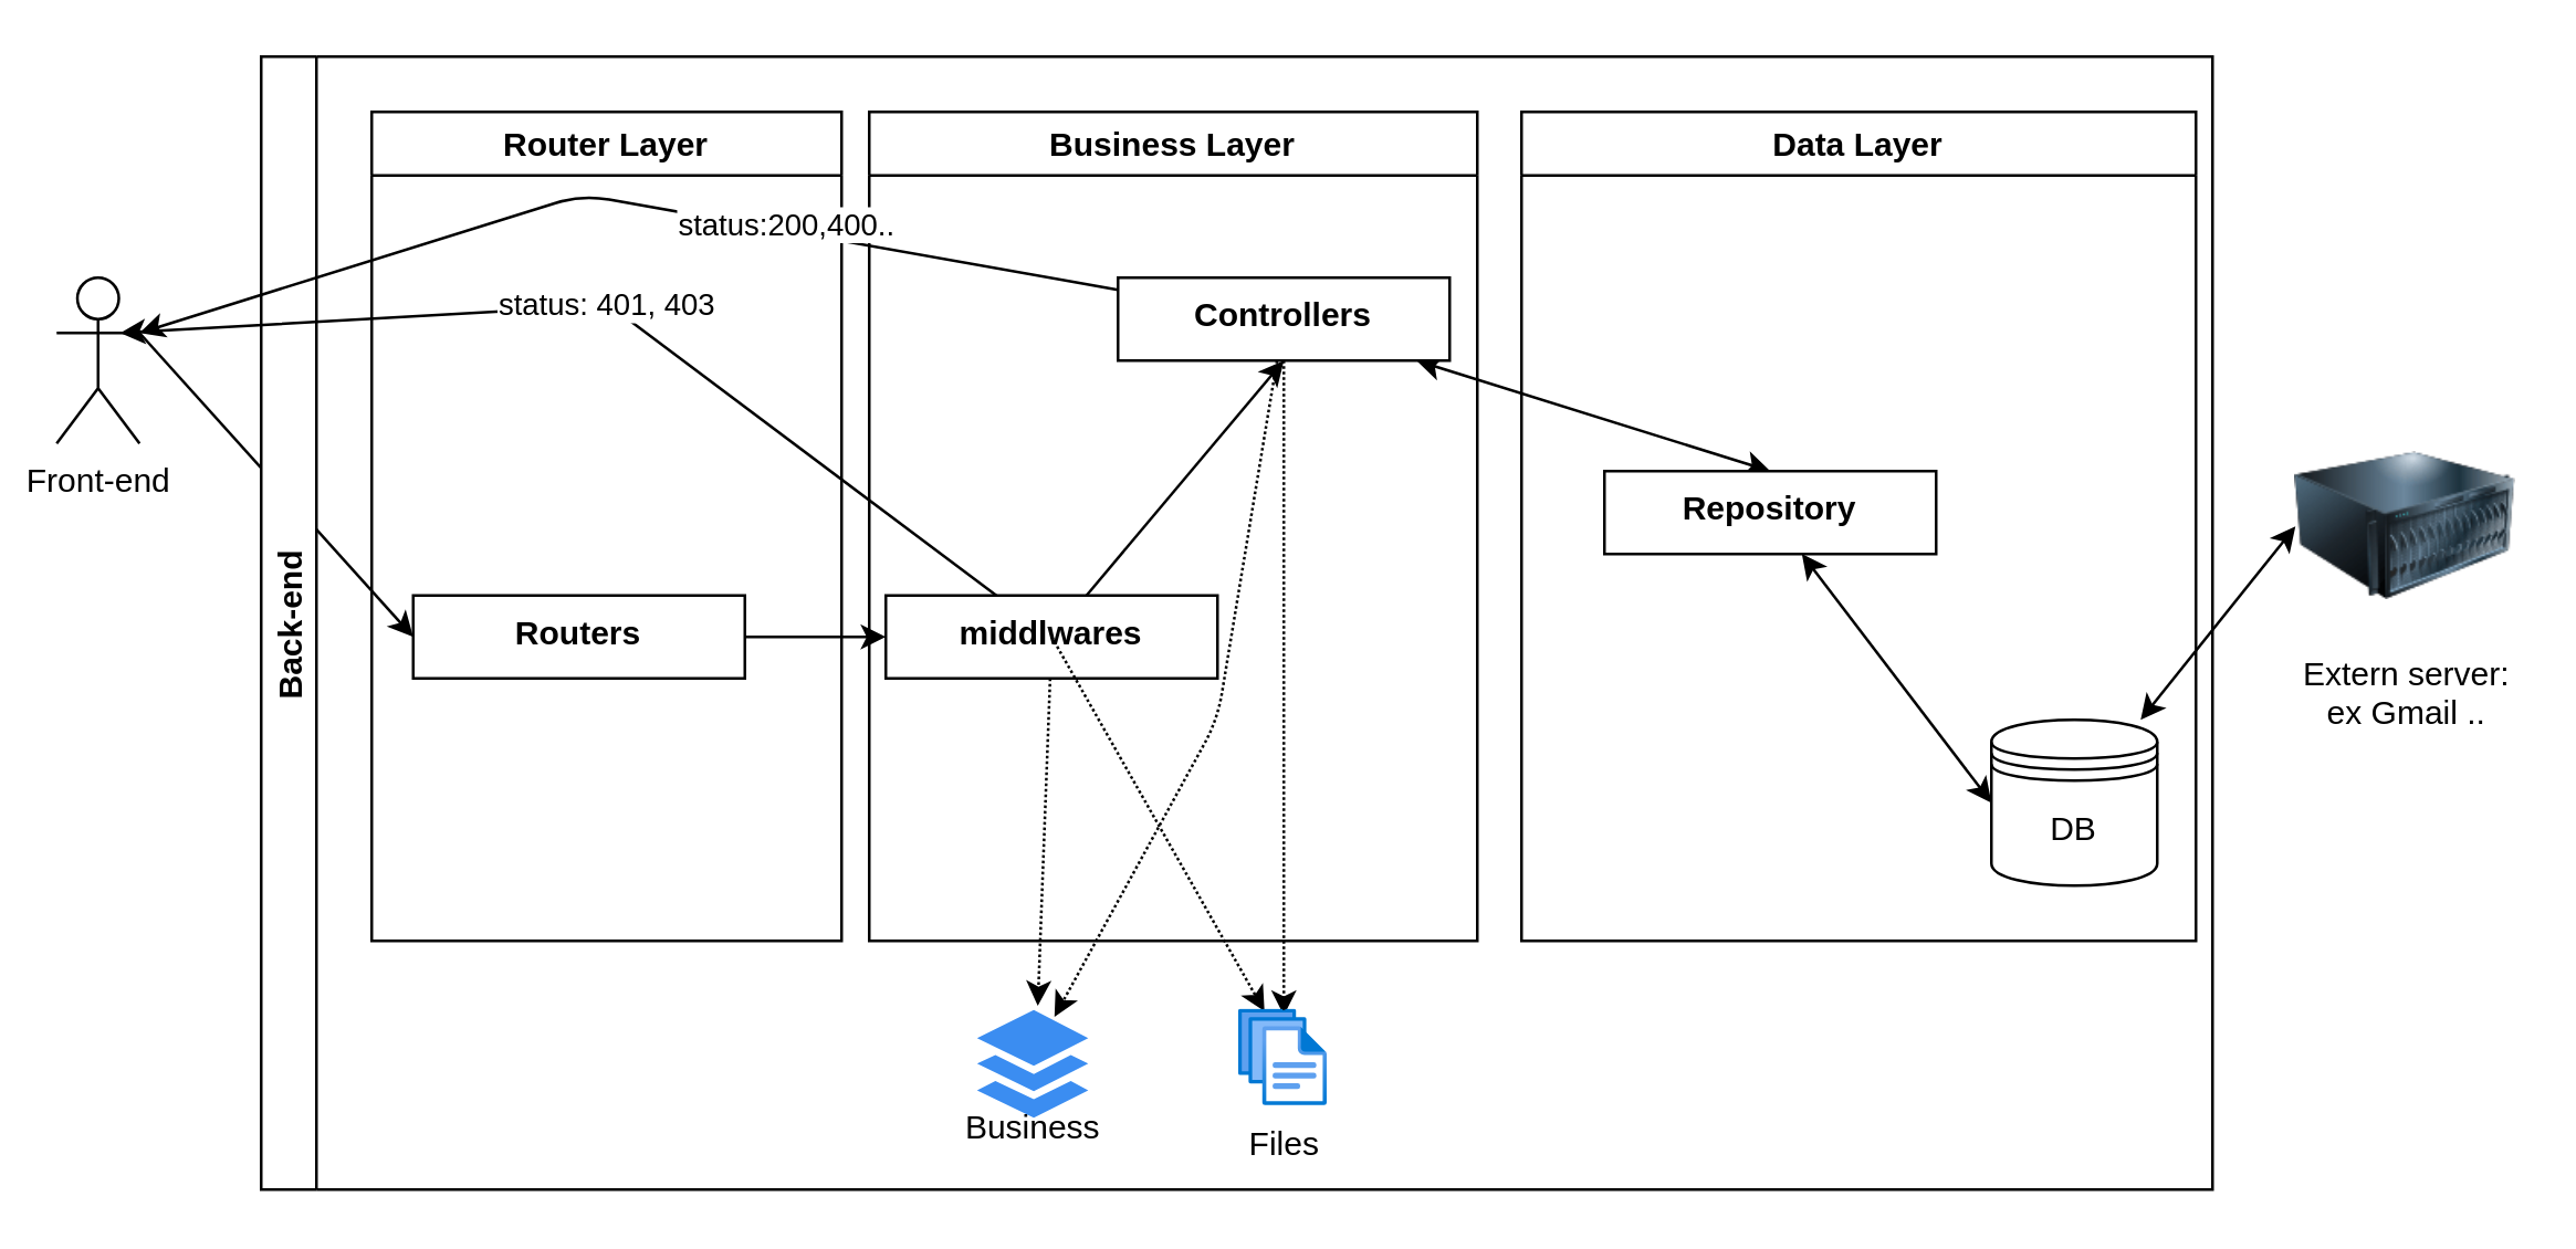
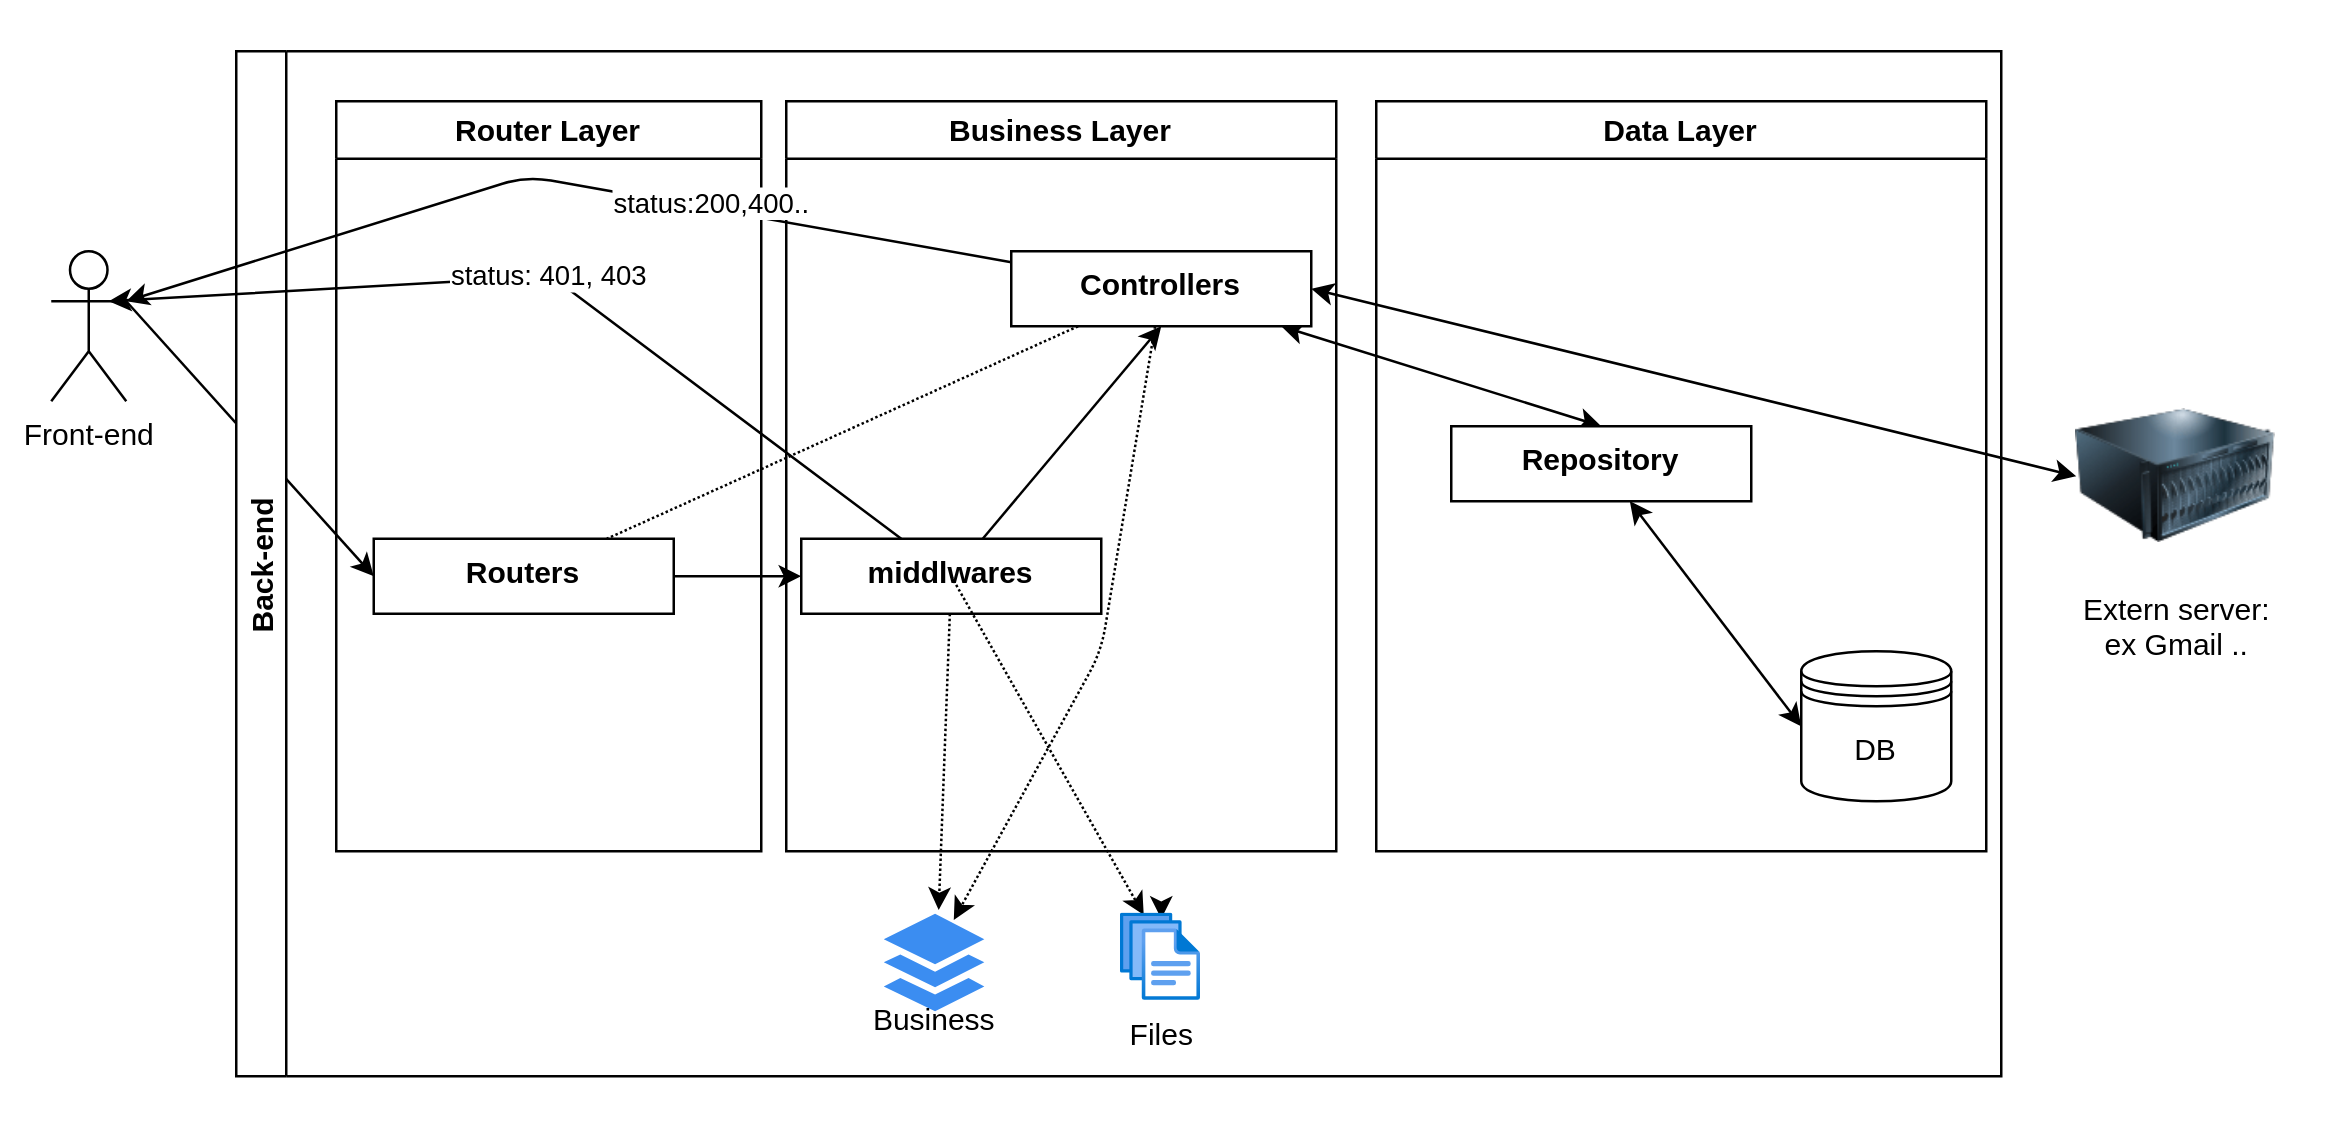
  <mxCell id="0" />
  <mxCell id="1" parent="0" />
  <mxCell id="2" style="edgeStyle=none;html=1;entryX=0;entryY=0.5;entryDx=0;entryDy=0;" edge="1" parent="1" target="16"><mxGeometry relative="1" as="geometry"><mxPoint x="50" y="120" as="sourcePoint" /></mxGeometry></mxCell>
  <mxCell id="3" value="Front-end" style="shape=umlActor;html=1;verticalLabelPosition=bottom;verticalAlign=top;align=center;" vertex="1" parent="1"><mxGeometry x="20" y="100" width="30" height="60" as="geometry" /></mxCell>
  <mxCell id="4" value="Back-end" style="swimlane;horizontal=0;startSize=20;" vertex="1" parent="1"><mxGeometry x="94" y="20" width="706" height="410" as="geometry" /></mxCell>
  <mxCell id="5" style="edgeStyle=none;html=1;entryX=0;entryY=0.5;entryDx=0;entryDy=0;" edge="1" parent="4" source="16" target="12"><mxGeometry relative="1" as="geometry" /></mxCell>
  <mxCell id="6" style="edgeStyle=none;html=1;entryX=0.5;entryY=0;entryDx=0;entryDy=0;startArrow=classic;startFill=1;" edge="1" parent="4" source="13" target="8"><mxGeometry relative="1" as="geometry" /></mxCell>
  <mxCell id="7" value="Data Layer" style="swimlane;" vertex="1" parent="4"><mxGeometry x="456" y="20" width="244" height="300" as="geometry" /></mxCell>
  <mxCell id="8" value="Repository" style="shape=rect;html=1;verticalAlign=top;fontStyle=1;whiteSpace=wrap;align=center;" vertex="1" parent="7"><mxGeometry x="30" y="130" width="120" height="30" as="geometry" /></mxCell>
  <mxCell id="9" value="DB" style="shape=datastore;whiteSpace=wrap;html=1;" vertex="1" parent="7"><mxGeometry x="170" y="220" width="60" height="60" as="geometry" /></mxCell>
  <mxCell id="10" style="edgeStyle=none;html=1;entryX=0;entryY=0.5;entryDx=0;entryDy=0;startArrow=classic;startFill=1;" edge="1" parent="7" source="8" target="9"><mxGeometry relative="1" as="geometry" /></mxCell>
  <mxCell id="11" value="Business Layer" style="swimlane;" vertex="1" parent="4"><mxGeometry x="220" y="20" width="220" height="300" as="geometry" /></mxCell>
  <mxCell id="12" value="middlwares" style="shape=rect;html=1;verticalAlign=top;fontStyle=1;whiteSpace=wrap;align=center;" vertex="1" parent="11"><mxGeometry x="6" y="175" width="120" height="30" as="geometry" /></mxCell>
  <mxCell id="13" value="Controllers" style="shape=rect;html=1;verticalAlign=top;fontStyle=1;whiteSpace=wrap;align=center;" vertex="1" parent="11"><mxGeometry x="90" y="60" width="120" height="30" as="geometry" /></mxCell>
  <mxCell id="14" style="edgeStyle=none;html=1;entryX=0.5;entryY=1;entryDx=0;entryDy=0;" edge="1" parent="11" source="12" target="13"><mxGeometry relative="1" as="geometry" /></mxCell>
  <mxCell id="15" value="Router Layer" style="swimlane;" vertex="1" parent="4"><mxGeometry x="40" y="20" width="170" height="300" as="geometry" /></mxCell>
  <mxCell id="16" value="Routers" style="shape=rect;html=1;verticalAlign=top;fontStyle=1;whiteSpace=wrap;align=center;" vertex="1" parent="15"><mxGeometry x="15" y="175" width="120" height="30" as="geometry" /></mxCell>
  <mxCell id="17" value="&lt;br&gt;&lt;br&gt;Business" style="sketch=0;html=1;aspect=fixed;strokeColor=none;shadow=0;align=center;verticalAlign=top;fillColor=#3B8DF1;shape=mxgraph.gcp2.files" vertex="1" parent="4"><mxGeometry x="259" y="345" width="40.23" height="39.02" as="geometry" /></mxCell>
  <mxCell id="18" style="edgeStyle=none;html=1;entryX=0.621;entryY=0.013;entryDx=0;entryDy=0;entryPerimeter=0;dashed=1;dashPattern=1 1;startArrow=none;startFill=0;endArrow=classic;endFill=1;" edge="1" parent="4" source="12"><mxGeometry relative="1" as="geometry"><mxPoint x="280.983" y="343.497" as="targetPoint" /></mxGeometry></mxCell>
  <mxCell id="19" style="edgeStyle=none;html=1;dashed=1;dashPattern=1 1;startArrow=none;startFill=0;endArrow=classic;endFill=1;" edge="1" parent="4" source="22"><mxGeometry relative="1" as="geometry"><mxPoint x="370" y="347.01" as="targetPoint" /></mxGeometry></mxCell>
  <mxCell id="20" style="edgeStyle=none;html=1;entryX=0.771;entryY=0.115;entryDx=0;entryDy=0;entryPerimeter=0;dashed=1;dashPattern=1 1;startArrow=none;startFill=0;" edge="1" parent="4" source="13"><mxGeometry relative="1" as="geometry"><mxPoint x="287.017" y="347.477" as="targetPoint" /><Array as="points"><mxPoint x="346" y="240" /></Array></mxGeometry></mxCell>
  <mxCell id="21" style="edgeStyle=none;html=1;dashed=1;dashPattern=1 1;startArrow=none;startFill=0;entryX=0.281;entryY=-0.043;entryDx=0;entryDy=0;entryPerimeter=0;" edge="1" parent="4"><mxGeometry relative="1" as="geometry"><mxPoint x="362.992" y="345.505" as="targetPoint" /><mxPoint x="286" y="210" as="sourcePoint" /></mxGeometry></mxCell>
  <mxCell id="22" value="Files&lt;br&gt;" style="aspect=fixed;html=1;points=[];align=center;image;fontSize=12;image=img/lib/azure2/general/Files.svg;" vertex="1" parent="4"><mxGeometry x="354" y="345" width="32" height="35" as="geometry" /></mxCell>
- <mxCell id="23" value="" style="edgeStyle=none;html=1;dashed=1;dashPattern=1 1;startArrow=none;startFill=0;endArrow=none;endFill=1;" edge="1" parent="4" source="13" target="22"><mxGeometry relative="1" as="geometry"><mxPoint x="484" y="490" as="sourcePoint" /><mxPoint x="484" y="587.01" as="targetPoint" /></mxGeometry></mxCell>
+ <mxCell id="23" value="" style="edgeStyle=none;html=1;dashed=1;dashPattern=1 1;startArrow=none;startFill=0;endArrow=none;endFill=1;" edge="1" parent="4" source="13" target="16"><mxGeometry relative="1" as="geometry"><mxPoint x="484" y="490" as="sourcePoint" /><mxPoint x="484" y="587.01" as="targetPoint" /></mxGeometry></mxCell>
  <mxCell id="24" style="edgeStyle=none;html=1;entryX=1;entryY=0.333;entryDx=0;entryDy=0;entryPerimeter=0;" edge="1" parent="1" source="13" target="3"><mxGeometry relative="1" as="geometry"><mxPoint x="60" y="60" as="targetPoint" /><Array as="points"><mxPoint x="210" y="70" /></Array></mxGeometry></mxCell>
  <mxCell id="25" value="status:200,400.." style="edgeLabel;html=1;align=center;verticalAlign=middle;resizable=0;points=[];" vertex="1" connectable="0" parent="24"><mxGeometry x="-0.239" relative="1" as="geometry"><mxPoint x="16" as="offset" /></mxGeometry></mxCell>
  <mxCell id="26" value="status: 401, 403" style="edgeStyle=none;html=1;entryX=0.767;entryY=0.333;entryDx=0;entryDy=0;entryPerimeter=0;" edge="1" parent="1" source="12" target="3"><mxGeometry relative="1" as="geometry"><Array as="points"><mxPoint x="220" y="110" /></Array></mxGeometry></mxCell>
- <mxCell id="27" style="edgeStyle=none;html=1;exitX=0;exitY=0.5;exitDx=0;exitDy=0;startArrow=classic;startFill=1;" edge="1" parent="1" source="28" target="9"><mxGeometry relative="1" as="geometry" /></mxCell>
+ <mxCell id="27" style="edgeStyle=none;html=1;entryX=1;entryY=0.5;entryDx=0;entryDy=0;exitX=0;exitY=0.5;exitDx=0;exitDy=0;startArrow=classic;startFill=1;" edge="1" parent="1" source="28" target="13"><mxGeometry relative="1" as="geometry" /></mxCell>
  <mxCell id="28" value="Extern server: &lt;br&gt;ex Gmail .." style="image;html=1;image=img/lib/clip_art/computers/Server_128x128.png" vertex="1" parent="1"><mxGeometry x="830" y="150" width="80" height="80" as="geometry" /></mxCell>
